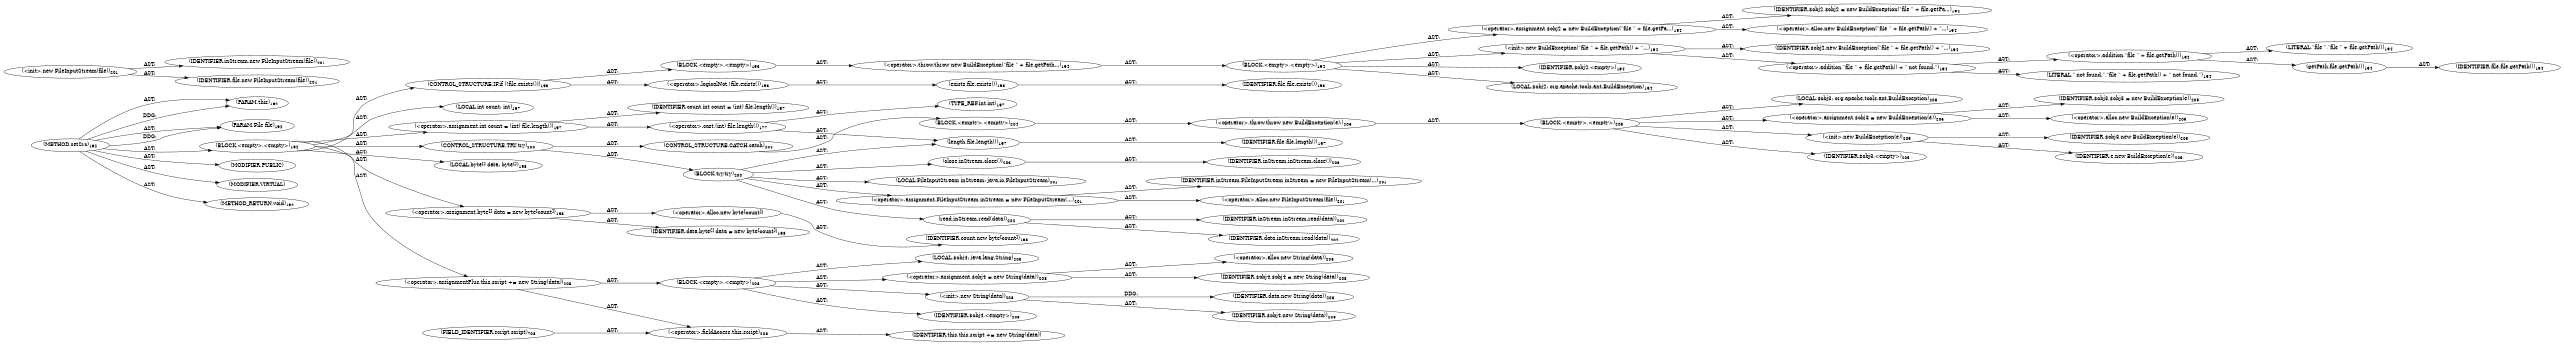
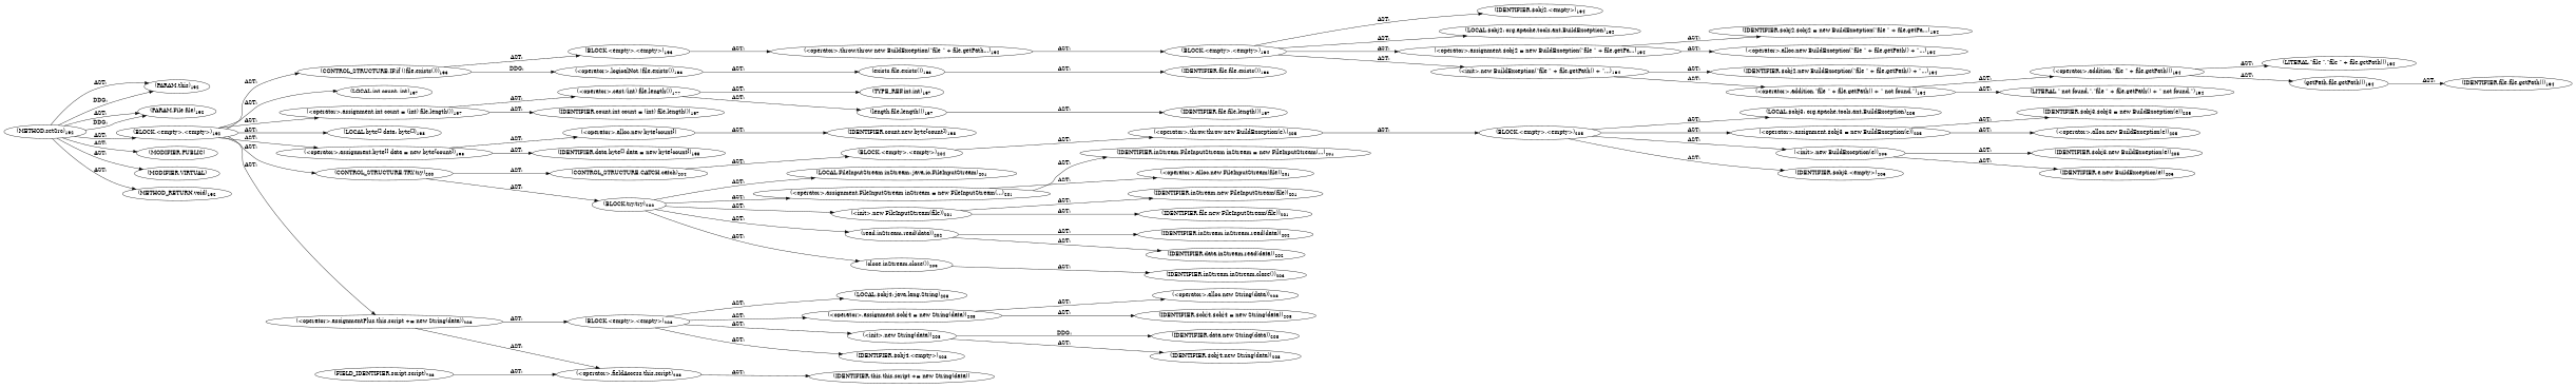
  digraph {
    rankdir=LR
    n1 [label=<(METHOD,setSrc)<SUB>192</SUB>>]
    n2 [label=<(PARAM,this)<SUB>192</SUB>>]
    n3 [label=<(PARAM,File file)<SUB>192</SUB>>]
    n4 [label=<(BLOCK,&lt;empty&gt;,&lt;empty&gt;)<SUB>192</SUB>>]
    n5 [label=<(MODIFIER,PUBLIC)>]
    n6 [label=<(MODIFIER,VIRTUAL)>]
    n7 [label=<(METHOD_RETURN,void)<SUB>192</SUB>>]
    n8 [label=<(CONTROL_STRUCTURE,IF,if (!file.exists()))<SUB>193</SUB>>]
    n9 [label=<(LOCAL,int count: int)<SUB>197</SUB>>]
    n10 [label=<(&lt;operator&gt;.assignment,int count = (int) file.length())<SUB>197</SUB>>]
    n11 [label=<(LOCAL,byte[] data: byte[])<SUB>198</SUB>>]
    n12 [label=<(&lt;operator&gt;.assignment,byte[] data = new byte[count])<SUB>198</SUB>>]
    n13 [label=<(CONTROL_STRUCTURE,TRY,try)<SUB>200</SUB>>]
    n14 [label=<(&lt;operator&gt;.assignmentPlus,this.script += new String(data))<SUB>208</SUB>>]
    n15 [label=<(&lt;operator&gt;.logicalNot,!file.exists())<SUB>193</SUB>>]
    n16 [label=<(BLOCK,&lt;empty&gt;,&lt;empty&gt;)<SUB>193</SUB>>]
    n17 [label=<(IDENTIFIER,count,int count = (int) file.length())<SUB>197</SUB>>]
    n18 [label=<(&lt;operator&gt;.cast,(int) file.length())<SUB>177</SUB>>]
    n19 [label=<(IDENTIFIER,data,byte[] data = new byte[count])<SUB>198</SUB>>]
    n20 [label=<(&lt;operator&gt;.alloc,new byte[count])>]
    n21 [label=<(BLOCK,try,try)<SUB>200</SUB>>]
    n22 [label=<(CONTROL_STRUCTURE,CATCH,catch)<SUB>204</SUB>>]
    n23 [label=<(&lt;operator&gt;.fieldAccess,this.script)<SUB>208</SUB>>]
    n24 [label=<(BLOCK,&lt;empty&gt;,&lt;empty&gt;)<SUB>208</SUB>>]
    n25 [label=<(exists,file.exists())<SUB>193</SUB>>]
    n26 [label=<(&lt;operator&gt;.throw,throw new BuildException(&quot;file &quot; + file.getPath...)<SUB>194</SUB>>]
    n27 [label=<(IDENTIFIER,file,file.exists())<SUB>193</SUB>>]
    n28 [label=<(BLOCK,&lt;empty&gt;,&lt;empty&gt;)<SUB>194</SUB>>]
    n29 [label=<(LOCAL,$obj2: org.apache.tools.ant.BuildException)<SUB>194</SUB>>]
    n30 [label=<(&lt;operator&gt;.assignment,$obj2 = new BuildException(&quot;file &quot; + file.getPa...)<SUB>194</SUB>>]
    n31 [label=<(&lt;init&gt;,new BuildException(&quot;file &quot; + file.getPath() + &quot;...)<SUB>194</SUB>>]
    n32 [label=<(IDENTIFIER,$obj2,&lt;empty&gt;)<SUB>194</SUB>>]
    n33 [label=<(IDENTIFIER,$obj2,$obj2 = new BuildException(&quot;file &quot; + file.getPa...)<SUB>194</SUB>>]
    n34 [label=<(&lt;operator&gt;.alloc,new BuildException(&quot;file &quot; + file.getPath() + &quot;...)<SUB>194</SUB>>]
    n35 [label=<(IDENTIFIER,$obj2,new BuildException(&quot;file &quot; + file.getPath() + &quot;...)<SUB>194</SUB>>]
    n36 [label=<(&lt;operator&gt;.addition,&quot;file &quot; + file.getPath() + &quot; not found.&quot;)<SUB>194</SUB>>]
    n37 [label=<(&lt;operator&gt;.addition,&quot;file &quot; + file.getPath())<SUB>194</SUB>>]
    n38 [label=<(LITERAL,&quot; not found.&quot;,&quot;file &quot; + file.getPath() + &quot; not found.&quot;)<SUB>194</SUB>>]
    n39 [label=<(LITERAL,&quot;file &quot;,&quot;file &quot; + file.getPath())<SUB>194</SUB>>]
    n40 [label=<(getPath,file.getPath())<SUB>194</SUB>>]
    n41 [label=<(IDENTIFIER,file,file.getPath())<SUB>194</SUB>>]
    n42 [label=<(TYPE_REF,int,int)<SUB>197</SUB>>]
    n43 [label=<(length,file.length())<SUB>197</SUB>>]
    n44 [label=<(IDENTIFIER,file,file.length())<SUB>197</SUB>>]
    n45 [label=<(IDENTIFIER,count,new byte[count])<SUB>198</SUB>>]
    n46 [label=<(LOCAL,FileInputStream inStream: java.io.FileInputStream)<SUB>201</SUB>>]
    n47 [label=<(&lt;operator&gt;.assignment,FileInputStream inStream = new FileInputStream(...)<SUB>201</SUB>>]
    n48 [label=<(&lt;init&gt;,new FileInputStream(file))<SUB>201</SUB>>]
    n49 [label=<(read,inStream.read(data))<SUB>202</SUB>>]
    n50 [label=<(close,inStream.close())<SUB>203</SUB>>]
    n51 [label=<(BLOCK,&lt;empty&gt;,&lt;empty&gt;)<SUB>204</SUB>>]
    n52 [label=<(IDENTIFIER,inStream,FileInputStream inStream = new FileInputStream(...)<SUB>201</SUB>>]
    n53 [label=<(&lt;operator&gt;.alloc,new FileInputStream(file))<SUB>201</SUB>>]
    n54 [label=<(IDENTIFIER,inStream,new FileInputStream(file))<SUB>201</SUB>>]
    n55 [label=<(IDENTIFIER,file,new FileInputStream(file))<SUB>201</SUB>>]
    n56 [label=<(IDENTIFIER,inStream,inStream.read(data))<SUB>202</SUB>>]
    n57 [label=<(IDENTIFIER,data,inStream.read(data))<SUB>202</SUB>>]
    n58 [label=<(IDENTIFIER,inStream,inStream.close())<SUB>203</SUB>>]
    n59 [label=<(&lt;operator&gt;.throw,throw new BuildException(e);)<SUB>205</SUB>>]
    n60 [label=<(BLOCK,&lt;empty&gt;,&lt;empty&gt;)<SUB>205</SUB>>]
    n61 [label=<(LOCAL,$obj3: org.apache.tools.ant.BuildException)<SUB>205</SUB>>]
    n62 [label=<(&lt;operator&gt;.assignment,$obj3 = new BuildException(e))<SUB>205</SUB>>]
    n63 [label=<(&lt;init&gt;,new BuildException(e))<SUB>205</SUB>>]
    n64 [label=<(IDENTIFIER,$obj3,&lt;empty&gt;)<SUB>205</SUB>>]
    n65 [label=<(IDENTIFIER,$obj3,$obj3 = new BuildException(e))<SUB>205</SUB>>]
    n66 [label=<(&lt;operator&gt;.alloc,new BuildException(e))<SUB>205</SUB>>]
    n67 [label=<(IDENTIFIER,$obj3,new BuildException(e))<SUB>205</SUB>>]
    n68 [label=<(IDENTIFIER,e,new BuildException(e))<SUB>205</SUB>>]
    n69 [label=<(IDENTIFIER,this,this.script += new String(data))>]
    n70 [label=<(LOCAL,$obj4: java.lang.String)<SUB>208</SUB>>]
    n71 [label=<(&lt;operator&gt;.assignment,$obj4 = new String(data))<SUB>208</SUB>>]
    n72 [label=<(&lt;init&gt;,new String(data))<SUB>208</SUB>>]
    n73 [label=<(IDENTIFIER,$obj4,&lt;empty&gt;)<SUB>208</SUB>>]
    n74 [label=<(FIELD_IDENTIFIER,script,script)<SUB>708</SUB>>]
    n75 [label=<(IDENTIFIER,$obj4,$obj4 = new String(data))<SUB>208</SUB>>]
    n76 [label=<(&lt;operator&gt;.alloc,new String(data))<SUB>208</SUB>>]
    n77 [label=<(IDENTIFIER,$obj4,new String(data))<SUB>208</SUB>>]
    n78 [label=<(IDENTIFIER,data,new String(data))<SUB>208</SUB>>]
    n1 -> n2 [label="AST: "]
    n1 -> n2 [label="DDG: "]
    n1 -> n3 [label="AST: "]
    n1 -> n3 [label="DDG: "]
    n1 -> n4 [label="AST: "]
    n1 -> n5 [label="AST: "]
    n1 -> n6 [label="AST: "]
    n1 -> n7 [label="AST: "]
    n4 -> n8 [label="AST: "]
    n4 -> n9 [label="AST: "]
    n4 -> n10 [label="AST: "]
    n4 -> n11 [label="AST: "]
    n4 -> n12 [label="AST: "]
    n4 -> n13 [label="AST: "]
    n4 -> n14 [label="AST: "]
-   n8 -> n15 [label="AST: "]
+   n8 -> n15 [label="DDG: "]
    n8 -> n16 [label="AST: "]
    n10 -> n17 [label="AST: "]
    n10 -> n18 [label="AST: "]
    n12 -> n19 [label="AST: "]
    n12 -> n20 [label="AST: "]
    n13 -> n21 [label="AST: "]
    n13 -> n22 [label="AST: "]
    n14 -> n23 [label="AST: "]
    n14 -> n24 [label="AST: "]
    n15 -> n25 [label="AST: "]
    n16 -> n26 [label="AST: "]
    n18 -> n42 [label="AST: "]
    n18 -> n43 [label="AST: "]
    n20 -> n45 [label="AST: "]
    n21 -> n46 [label="AST: "]
    n21 -> n47 [label="AST: "]
-   n21 -> n43 [label="AST: "]
+   n21 -> n48 [label="AST: "]
    n21 -> n49 [label="AST: "]
    n21 -> n50 [label="AST: "]
    n22 -> n51 [label="AST: "]
    n23 -> n69 [label="AST: "]
    n24 -> n70 [label="AST: "]
    n24 -> n71 [label="AST: "]
    n24 -> n72 [label="AST: "]
    n24 -> n73 [label="AST: "]
    n25 -> n27 [label="AST: "]
    n26 -> n28 [label="AST: "]
    n28 -> n29 [label="AST: "]
    n28 -> n30 [label="AST: "]
    n28 -> n31 [label="AST: "]
    n28 -> n32 [label="AST: "]
    n30 -> n33 [label="AST: "]
    n30 -> n34 [label="AST: "]
    n31 -> n35 [label="AST: "]
    n31 -> n36 [label="AST: "]
    n36 -> n37 [label="AST: "]
    n36 -> n38 [label="AST: "]
    n37 -> n39 [label="AST: "]
    n37 -> n40 [label="AST: "]
    n40 -> n41 [label="AST: "]
    n43 -> n44 [label="AST: "]
    n47 -> n52 [label="AST: "]
    n47 -> n53 [label="AST: "]
    n48 -> n54 [label="AST: "]
    n48 -> n55 [label="AST: "]
    n49 -> n56 [label="AST: "]
    n49 -> n57 [label="AST: "]
    n50 -> n58 [label="AST: "]
    n51 -> n59 [label="AST: "]
    n59 -> n60 [label="AST: "]
    n60 -> n61 [label="AST: "]
    n60 -> n62 [label="AST: "]
    n60 -> n63 [label="AST: "]
    n60 -> n64 [label="AST: "]
    n62 -> n65 [label="AST: "]
    n62 -> n66 [label="AST: "]
    n63 -> n67 [label="AST: "]
    n63 -> n68 [label="AST: "]
    n71 -> n75 [label="AST: "]
    n71 -> n76 [label="AST: "]
    n72 -> n77 [label="AST: "]
    n72 -> n78 [label="DDG: "]
    n74 -> n23 [label="AST: "]
  }
